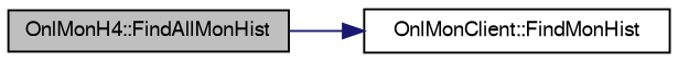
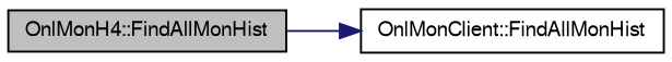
  digraph {
    rankdir=LR
    node [color=black fontname=FreeSans fontsize=10 shape=record]
    n1 [fillcolor=grey75 fontcolor=black height=0.2 label="OnlMonH4::FindAllMonHist" style=filled width=0.4]
-   n2 [height=0.2 label="OnlMonClient::FindMonHist" width=0.4]
+   n2 [height=0.2 label="OnlMonClient::FindAllMonHist" width=0.4]
    n1 -> n2 [color=midnightblue fontname=FreeSans fontsize=10 labelfontname=FreeSans labelfontsize=10 style=solid]
  }
